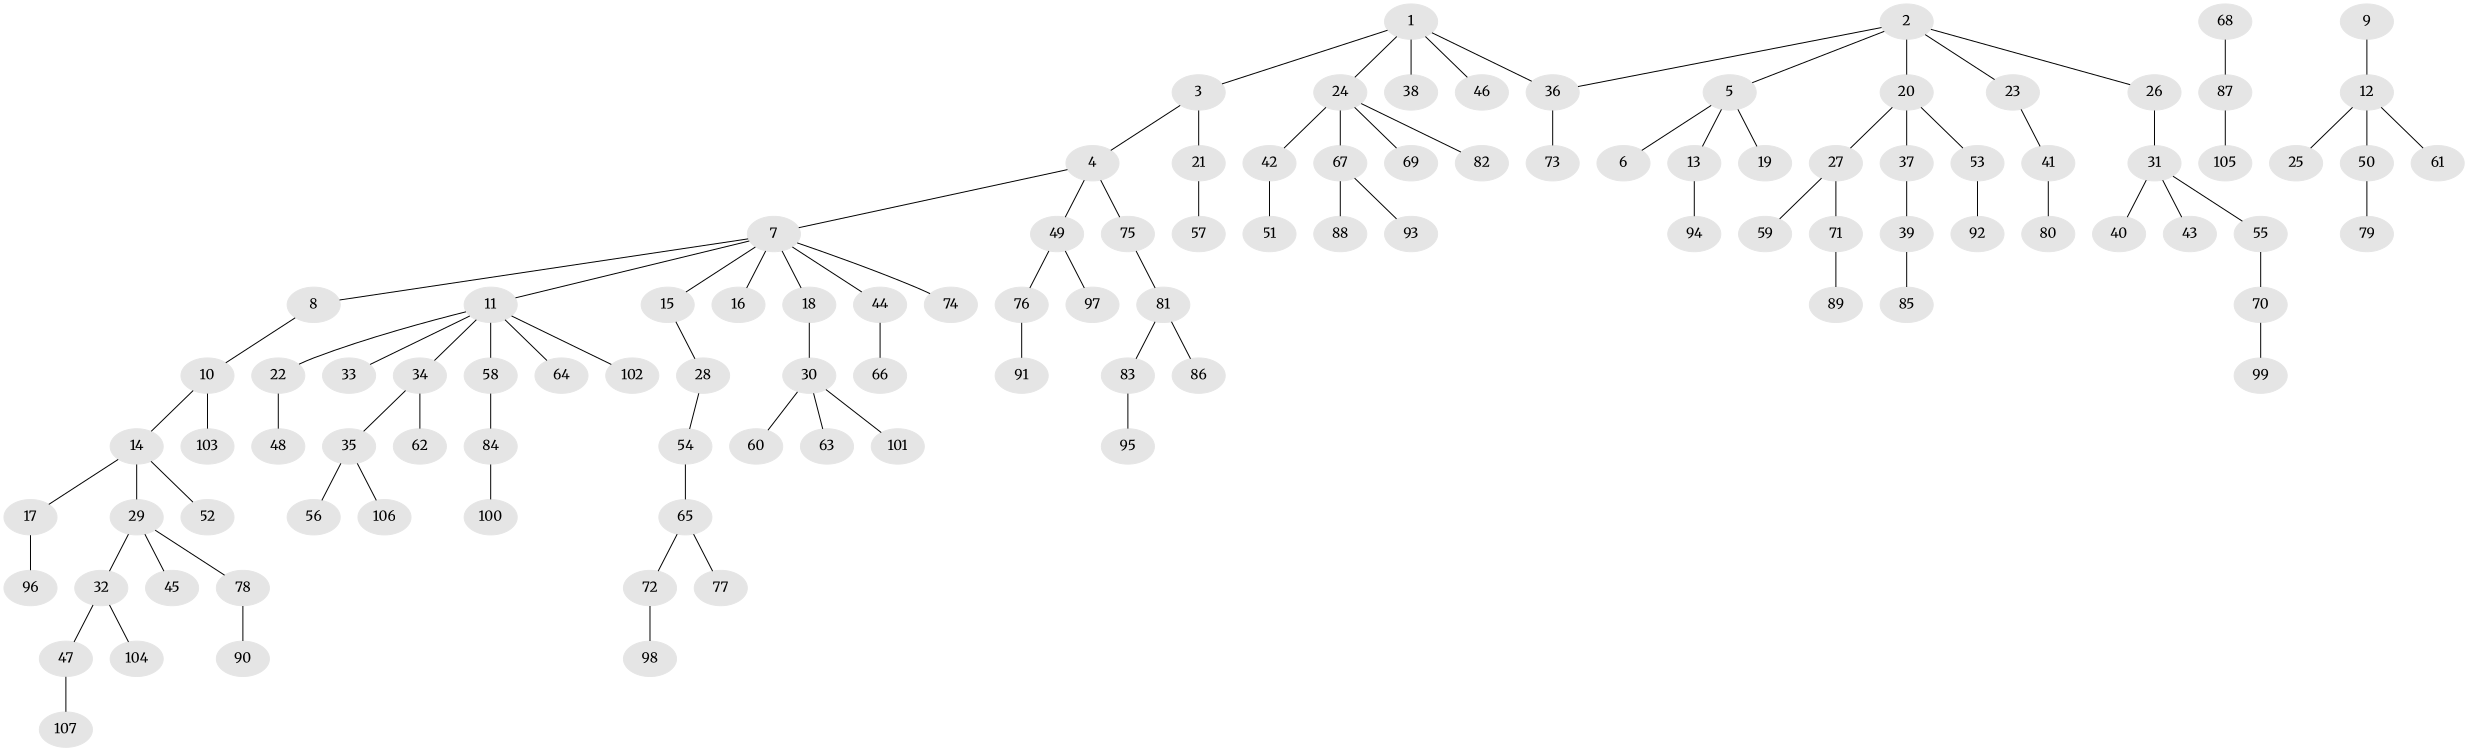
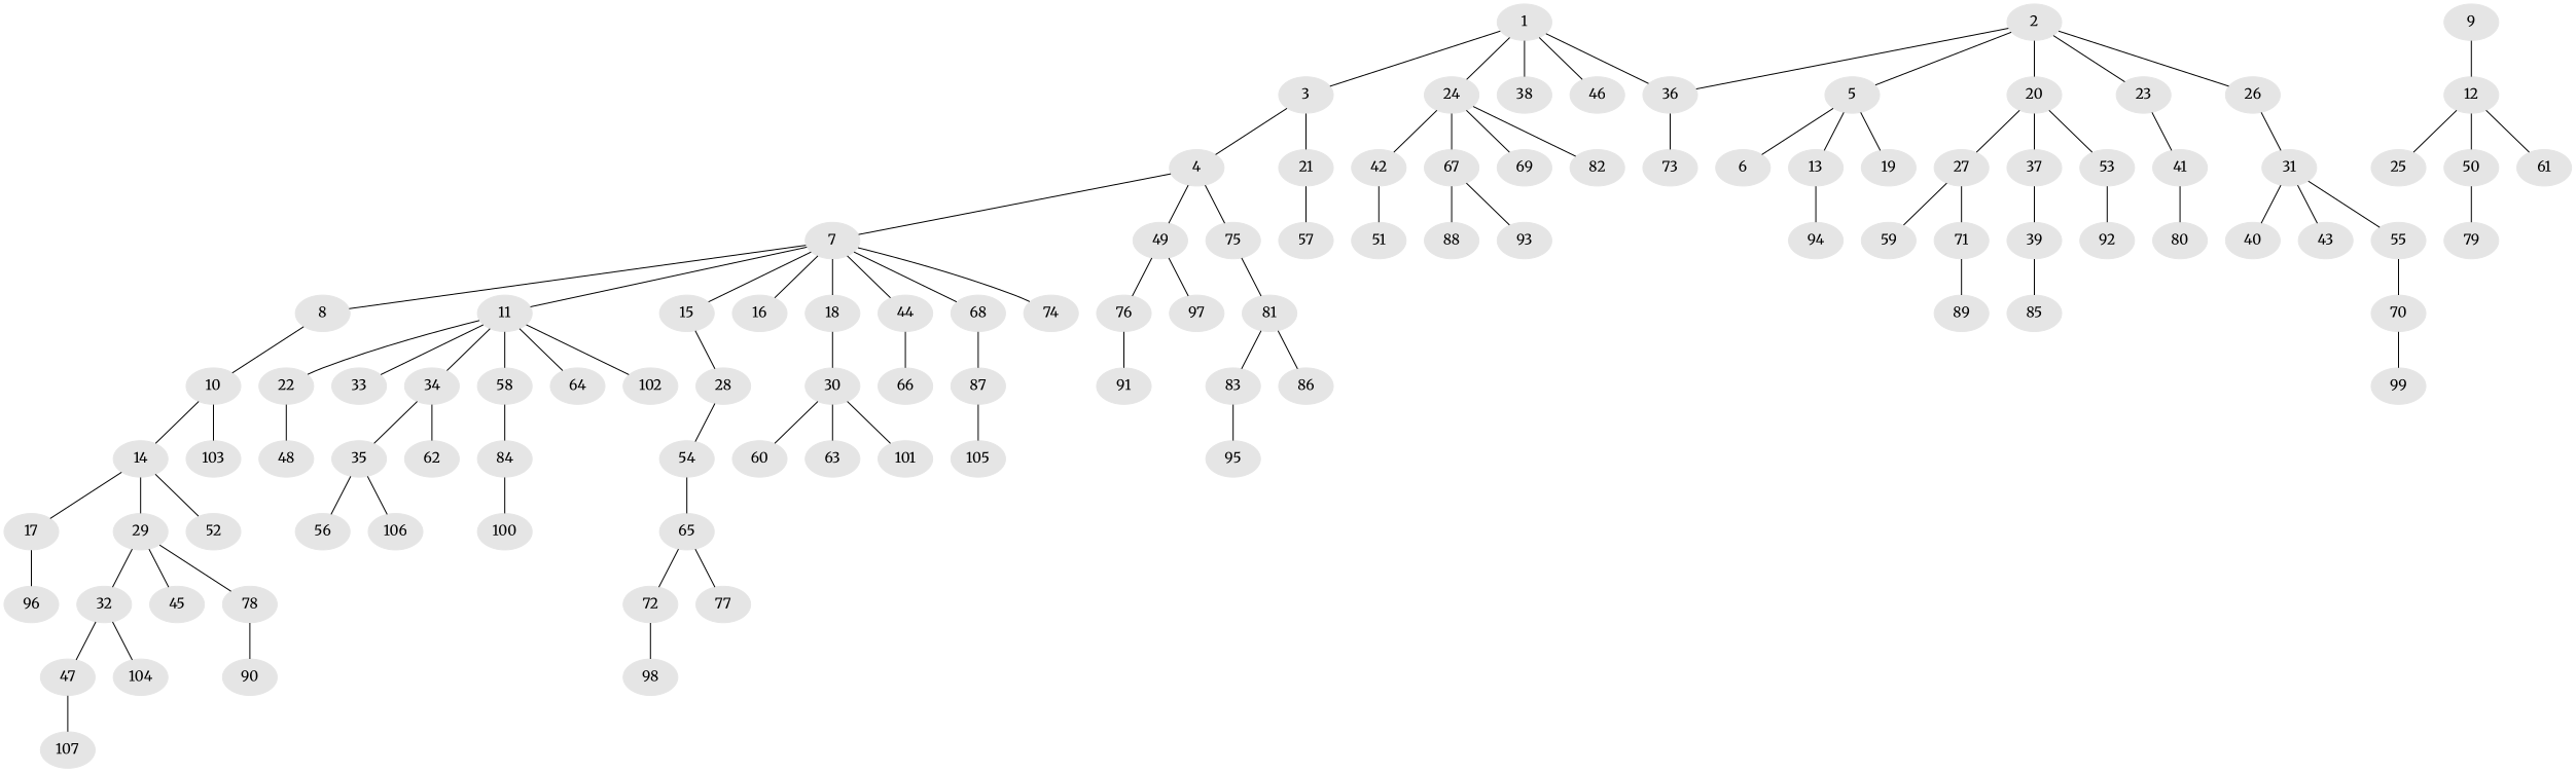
  graph {
    fontname=Merriweather
    node [color=gray90 fontname=Merriweather style=filled]
    edge [fontname=Merriweather]
    1
    3
    24
    38
    46
    36
    2
    5
    20
    23
    26
    4
    21
    42
    67
    69
    82
    6
    13
    19
    27
    37
    53
    41
    31
    73
    7
    49
    75
    57
    8
    11
    15
    16
    18
    44
    68
    74
    76
    97
    81
    94
    10
    9
    12
    22
    33
    34
    58
    64
    102
    28
    30
    66
    87
    14
    103
    25
    50
    61
    17
    29
    52
    48
    35
    62
    84
    79
    96
    32
    45
    78
    54
    60
    63
    101
    59
    71
    39
    92
    80
    51
    88
    93
    40
    43
    55
    89
    65
    47
    104
    90
    70
    107
    56
    106
    85
    91
    72
    77
    99
    100
    98
    105
    83
    86
    95
    1 -- 3
    1 -- 24
    1 -- 38
    1 -- 46
    1 -- 36
    3 -- 4
    3 -- 21
    24 -- 42
    24 -- 67
    24 -- 69
    24 -- 82
    36 -- 73
    2 -- 36
    2 -- 5
    2 -- 20
    2 -- 23
    2 -- 26
    5 -- 6
    5 -- 13
    5 -- 19
    20 -- 27
    20 -- 37
    20 -- 53
    23 -- 41
    26 -- 31
    4 -- 7
    4 -- 49
    4 -- 75
    21 -- 57
    42 -- 51
    67 -- 88
    67 -- 93
    13 -- 94
    27 -- 59
    27 -- 71
    37 -- 39
    53 -- 92
    41 -- 80
    31 -- 40
    31 -- 43
    31 -- 55
    7 -- 8
    7 -- 11
    7 -- 15
    7 -- 16
    7 -- 18
    7 -- 44
+   7 -- 68
    7 -- 74
    49 -- 76
    49 -- 97
    75 -- 81
    8 -- 10
    11 -- 22
    11 -- 33
    11 -- 34
    11 -- 58
    11 -- 64
    11 -- 102
    15 -- 28
    18 -- 30
    44 -- 66
    68 -- 87
    76 -- 91
    81 -- 83
    81 -- 86
    10 -- 14
    10 -- 103
    9 -- 12
    12 -- 25
    12 -- 50
    12 -- 61
    22 -- 48
    34 -- 35
    34 -- 62
    58 -- 84
    28 -- 54
    30 -- 60
    30 -- 63
    30 -- 101
    87 -- 105
    14 -- 17
    14 -- 29
    14 -- 52
    50 -- 79
    17 -- 96
    29 -- 32
    29 -- 45
    29 -- 78
    35 -- 56
    35 -- 106
    84 -- 100
    32 -- 47
    32 -- 104
    78 -- 90
    54 -- 65
    71 -- 89
    39 -- 85
    55 -- 70
    65 -- 72
    65 -- 77
    47 -- 107
    70 -- 99
    72 -- 98
    83 -- 95
  }
